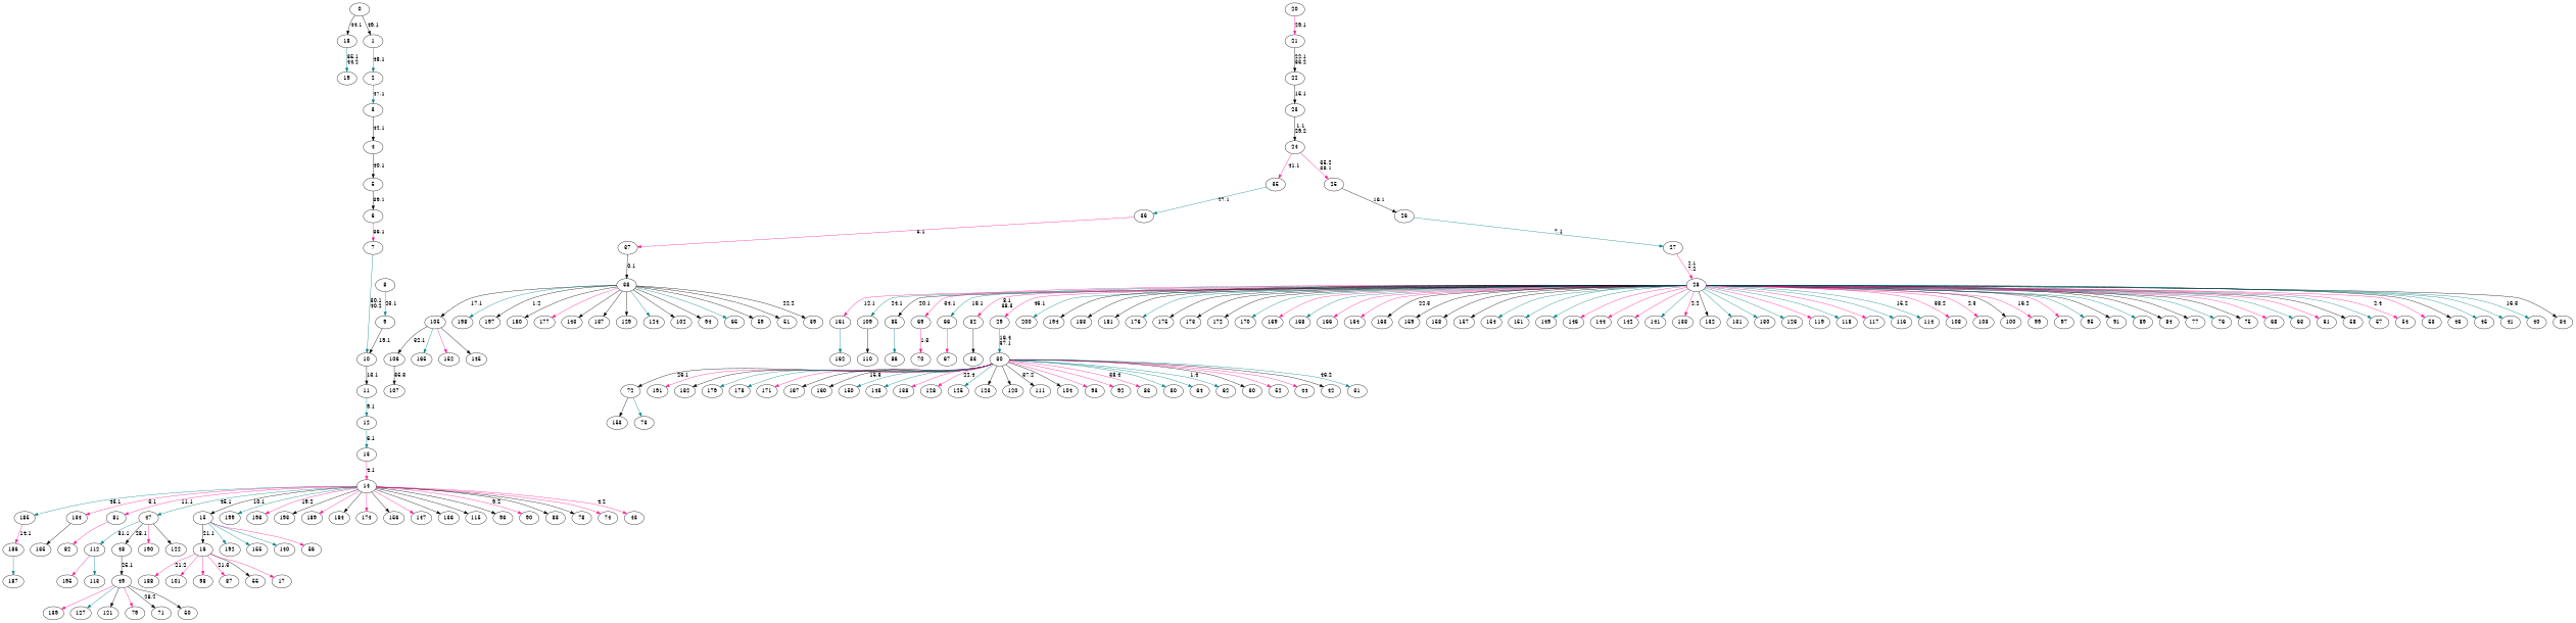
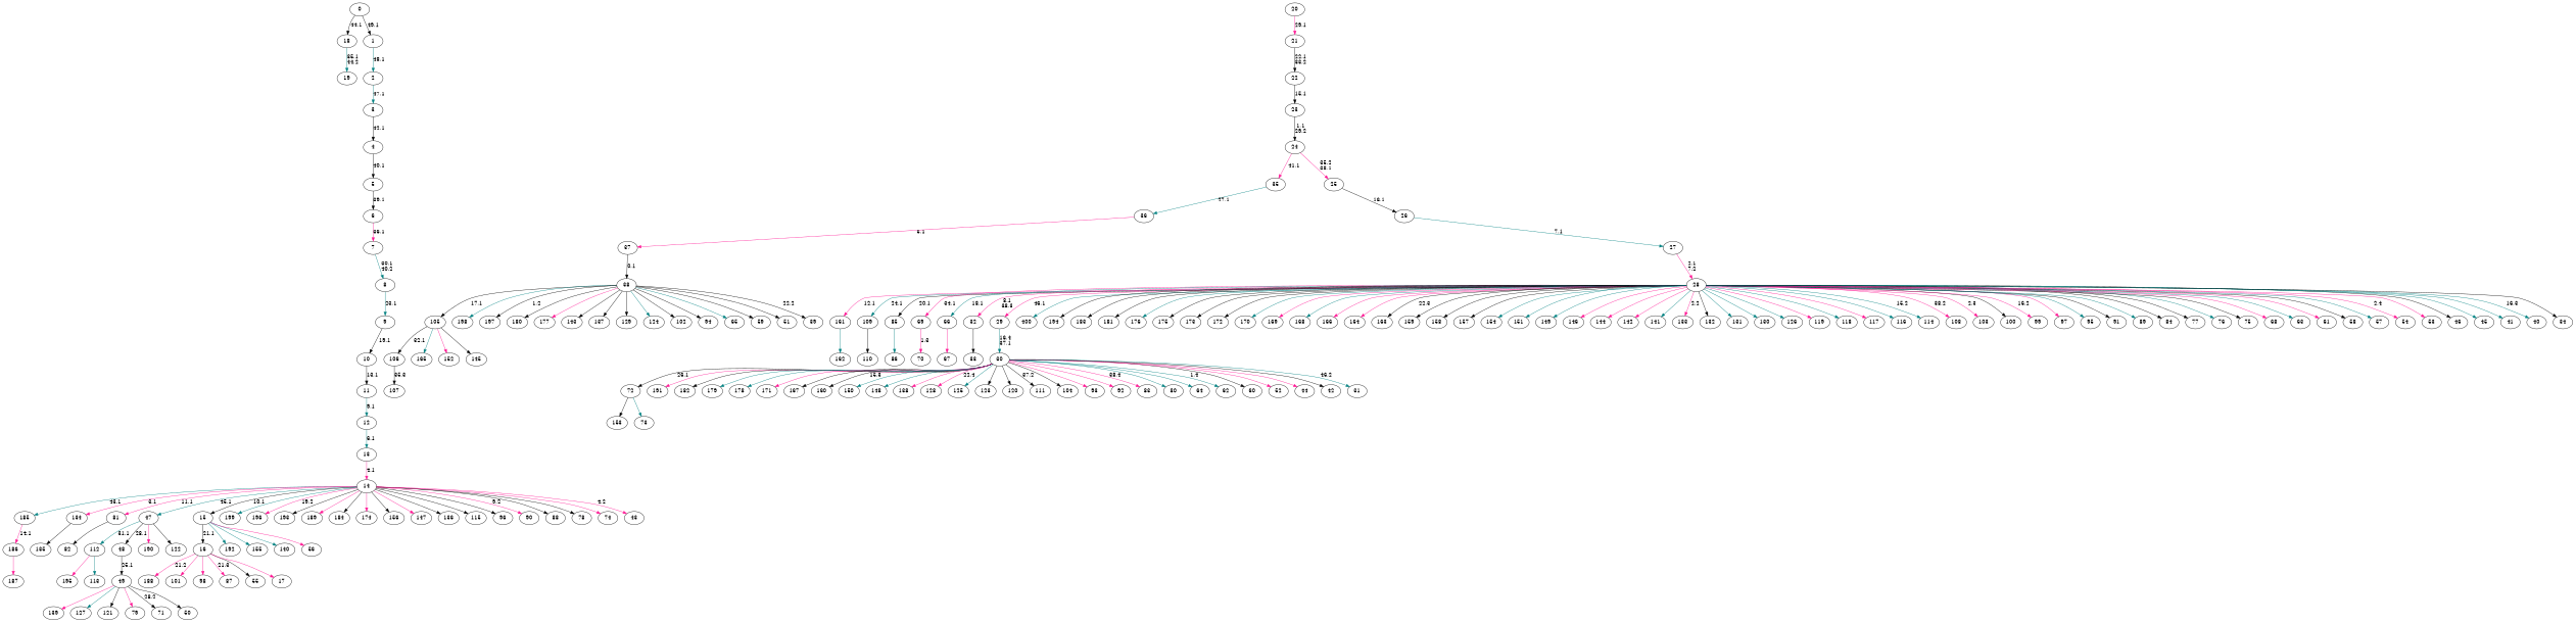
  digraph {
    edge [color=black]
    186
    187
    185
    161
    162
    134
    135
    112
    195
    113
    109
    110
    106
    107
    105
    165
    152
    145
    85
    86
    81
    82
    72
    153
    73
    69
    70
    66
    67
    49
    139
    127
    121
    79
    71
    50
    48
    47
    190
    122
    38
    198
    197
    180
    177
    143
    137
    129
    124
    102
    94
    65
    59
    51
    39
    37
    36
    35
    32
    33
    30
    191
    182
    179
    178
    171
    167
    160
    150
    148
    138
    128
    125
    123
    120
    111
    104
    93
    92
    83
    80
    64
    62
    60
    52
    44
    42
    31
    29
    28
-   200
+   200 [label=400]
    194
    183
    181
    176
    175
    173
    172
    170
    169
    168
    166
    164
    163
    159
    158
    157
    154
    151
    149
    146
    144
    142
    141
    133
    132
    131
    130
    126
    119
    118
    117
    116
    114
    108
    103
    100
    99
    97
    95
    91
    89
    84
    77
    76
    75
    68
    63
    61
    58
    57
    54
    53
    46
    45
    41
    40
    34
    27
    26
    25
    24
    23
    22
    21
    20
    18
    19
    16
    188
    101
    98
    87
    55
    17
    15
    192
    155
    140
    56
    14
    199
    196
    193
    189
    184
    174
    156
    147
    136
    115
    96
    90
    88
    78
    74
    43
    13
    12
    11
    10
    9
    8
    7
    6
    5
    4
    3
    2
    1
    0
-   186 -> 187 [color=teal]
+   186 -> 187 [color=deeppink]
    185 -> 186 [color=deeppink label="14,1"]
    161 -> 162 [color=teal]
    134 -> 135
    112 -> 195 [color=deeppink]
    112 -> 113 [color=teal]
    109 -> 110
    106 -> 107 [label="35,3"]
    105 -> 106 [label="32,1"]
    105 -> 165 [color=teal]
    105 -> 152 [color=deeppink]
    105 -> 145
    85 -> 86 [color=teal]
-   81 -> 82 [color=deeppink]
+   81 -> 82
    72 -> 153
    72 -> 73 [color=teal]
    69 -> 70 [color=deeppink label="1,3"]
    66 -> 67 [color=deeppink]
    49 -> 139 [color=deeppink]
    49 -> 127 [color=teal]
    49 -> 121
    49 -> 79 [color=deeppink]
    49 -> 71 [label="28,2"]
    49 -> 50
    48 -> 49 [label="25,1"]
    47 -> 112 [color=teal label="31,1"]
    47 -> 48 [label="28,1"]
    47 -> 190 [color=deeppink]
    47 -> 122
    38 -> 105 [label="17,1"]
    38 -> 198 [color=teal]
    38 -> 197 [label="1,2"]
    38 -> 180
    38 -> 177 [color=deeppink]
    38 -> 143
    38 -> 137
    38 -> 129
    38 -> 124 [color=teal]
    38 -> 102
    38 -> 94
    38 -> 65 [color=teal]
    38 -> 59
    38 -> 51
    38 -> 39 [label="22,2"]
    37 -> 38 [label="0,1"]
    36 -> 37 [color=deeppink label="5,1"]
    35 -> 36 [color=teal label="27,1"]
    32 -> 33
    30 -> 72 [label="26,1"]
    30 -> 191 [color=deeppink]
    30 -> 182
    30 -> 179 [color=teal]
    30 -> 178 [color=teal]
    30 -> 171 [color=deeppink]
    30 -> 167
    30 -> 160 [label="15,3"]
    30 -> 150 [color=teal]
    30 -> 148 [color=teal]
    30 -> 138 [color=deeppink]
    30 -> 128 [color=deeppink label="22,4"]
    30 -> 125 [color=teal]
    30 -> 123
    30 -> 120
    30 -> 111 [label="37,2"]
    30 -> 104
    30 -> 93 [color=deeppink]
    30 -> 92 [color=deeppink]
    30 -> 83 [color=deeppink label="38,4"]
    30 -> 80 [color=teal]
    30 -> 64 [color=teal]
    30 -> 62 [color=teal label="1,4"]
    30 -> 60
    30 -> 52 [color=deeppink]
    30 -> 44 [color=deeppink]
    30 -> 42
    30 -> 31 [color=teal label="46,2"]
    29 -> 30 [color=teal label="16,4\n37,1"]
    28 -> 161 [color=deeppink label="12,1"]
    28 -> 109 [color=teal label="24,1"]
    28 -> 85 [label="20,1"]
    28 -> 69 [color=deeppink label="34,1"]
    28 -> 66 [color=teal label="18,1"]
    28 -> 32 [color=deeppink label="8,1\n38,3"]
    28 -> 29 [color=deeppink label="46,1"]
    28 -> 200 [color=teal]
    28 -> 194
    28 -> 183
    28 -> 181
    28 -> 176 [color=teal]
    28 -> 175
    28 -> 173
    28 -> 172
    28 -> 170 [color=teal]
    28 -> 169 [color=deeppink]
    28 -> 168 [color=teal]
    28 -> 166 [color=deeppink]
    28 -> 164 [color=deeppink]
    28 -> 163 [label="22,3"]
    28 -> 159
    28 -> 158
    28 -> 157
    28 -> 154 [color=teal]
    28 -> 151 [color=teal]
    28 -> 149 [color=teal]
    28 -> 146 [color=deeppink]
    28 -> 144 [color=deeppink]
    28 -> 142 [color=deeppink]
    28 -> 141 [color=teal]
    28 -> 133 [color=deeppink label="2,2"]
    28 -> 132
    28 -> 131 [color=teal]
    28 -> 130 [color=teal]
    28 -> 126 [color=teal]
    28 -> 119 [color=deeppink]
    28 -> 118 [color=teal]
    28 -> 117 [color=deeppink]
    28 -> 116 [color=teal]
    28 -> 114 [color=teal label="15,2"]
    28 -> 108 [color=deeppink label="38,2"]
    28 -> 103 [color=deeppink label="2,3"]
    28 -> 100
    28 -> 99 [color=deeppink label="16,2"]
    28 -> 97 [color=deeppink]
    28 -> 95 [color=teal]
    28 -> 91
    28 -> 89 [color=teal]
    28 -> 84
    28 -> 77
    28 -> 76 [color=teal]
    28 -> 75
    28 -> 68 [color=deeppink]
    28 -> 63 [color=teal]
    28 -> 61 [color=deeppink]
    28 -> 58
    28 -> 57 [color=teal]
    28 -> 54 [color=deeppink label="2,4"]
    28 -> 53 [color=deeppink]
    28 -> 46
    28 -> 45 [color=teal]
    28 -> 41 [color=teal]
    28 -> 40 [color=teal label="16,3"]
    28 -> 34
    27 -> 28 [color=deeppink label="2,1\n7,2"]
    26 -> 27 [color=teal label="7,1"]
    25 -> 26 [label="16,1"]
    24 -> 35 [color=deeppink label="41,1"]
    24 -> 25 [color=deeppink label="35,2\n38,1"]
    23 -> 24 [label="1,1\n29,2"]
    22 -> 23 [label="15,1"]
    21 -> 22 [label="22,1\n33,2"]
    20 -> 21 [color=deeppink label="29,1"]
    18 -> 19 [color=teal label="35,1\n44,2"]
    16 -> 188 [color=deeppink label="21,2"]
    16 -> 101 [color=deeppink]
    16 -> 98 [color=deeppink]
    16 -> 87 [color=deeppink label="21,3"]
    16 -> 55
    16 -> 17 [color=deeppink]
    15 -> 16 [label="21,1"]
    15 -> 192 [color=teal]
    15 -> 155 [color=teal]
    15 -> 140 [color=teal]
    15 -> 56 [color=deeppink]
    14 -> 185 [color=teal label="43,1"]
    14 -> 134 [color=deeppink label="3,1"]
    14 -> 81 [color=deeppink label="11,1"]
    14 -> 47 [color=teal label="45,1"]
    14 -> 15 [label="10,1"]
    14 -> 199 [color=teal]
    14 -> 196 [color=deeppink label="19,2"]
    14 -> 193
    14 -> 189 [color=deeppink]
    14 -> 184
    14 -> 174 [color=deeppink]
    14 -> 156
    14 -> 147 [color=deeppink]
    14 -> 136
    14 -> 115
    14 -> 96
    14 -> 90 [color=deeppink label="9,2"]
    14 -> 88
    14 -> 78
    14 -> 74 [color=deeppink]
    14 -> 43 [color=deeppink label="4,2"]
    13 -> 14 [color=deeppink label="4,1"]
    12 -> 13 [color=teal label="6,1"]
    11 -> 12 [color=teal label="9,1"]
    10 -> 11 [label="13,1"]
    9 -> 10 [label="19,1"]
    8 -> 9 [color=teal label="23,1"]
-   7 -> 10 [color=teal label="30,1\n40,2"]
+   7 -> 8 [color=teal label="30,1\n40,2"]
    6 -> 7 [color=deeppink label="36,1"]
    5 -> 6 [label="39,1"]
    4 -> 5 [label="40,1"]
    3 -> 4 [label="42,1"]
    2 -> 3 [color=teal label="47,1"]
    1 -> 2 [color=teal label="48,1"]
    0 -> 18 [label="44,1"]
    0 -> 1 [label="49,1"]
  }
